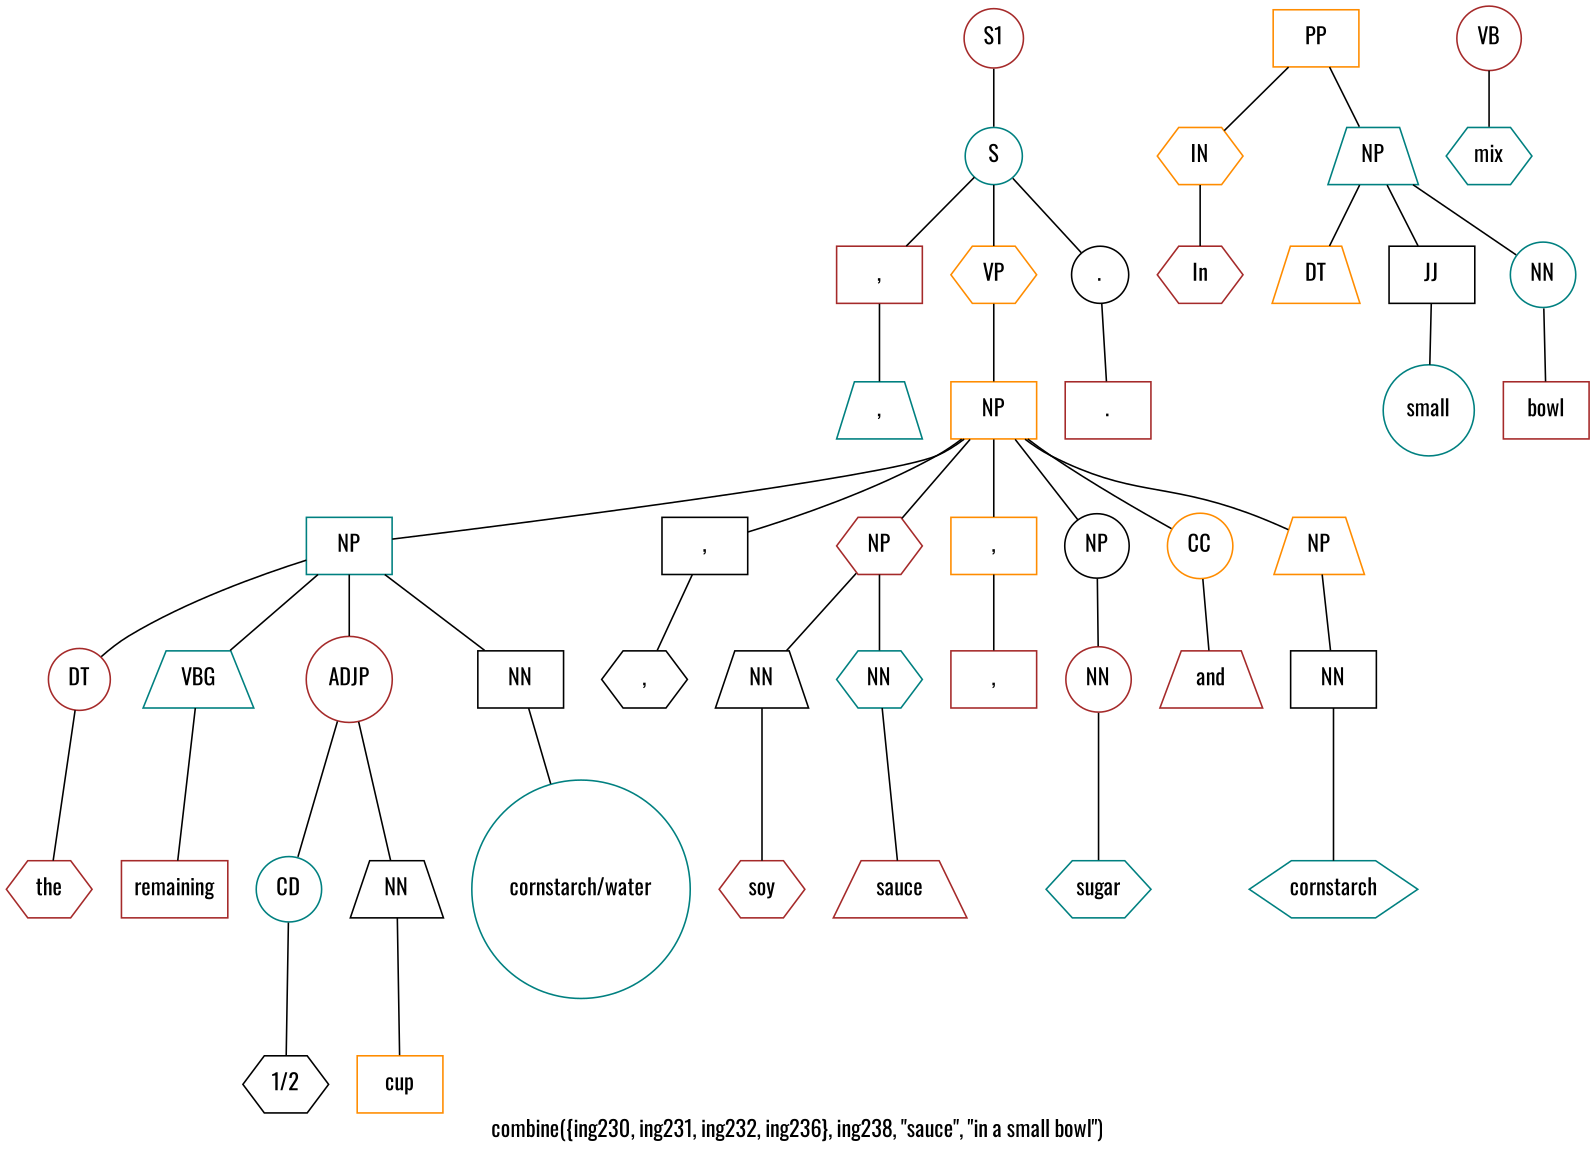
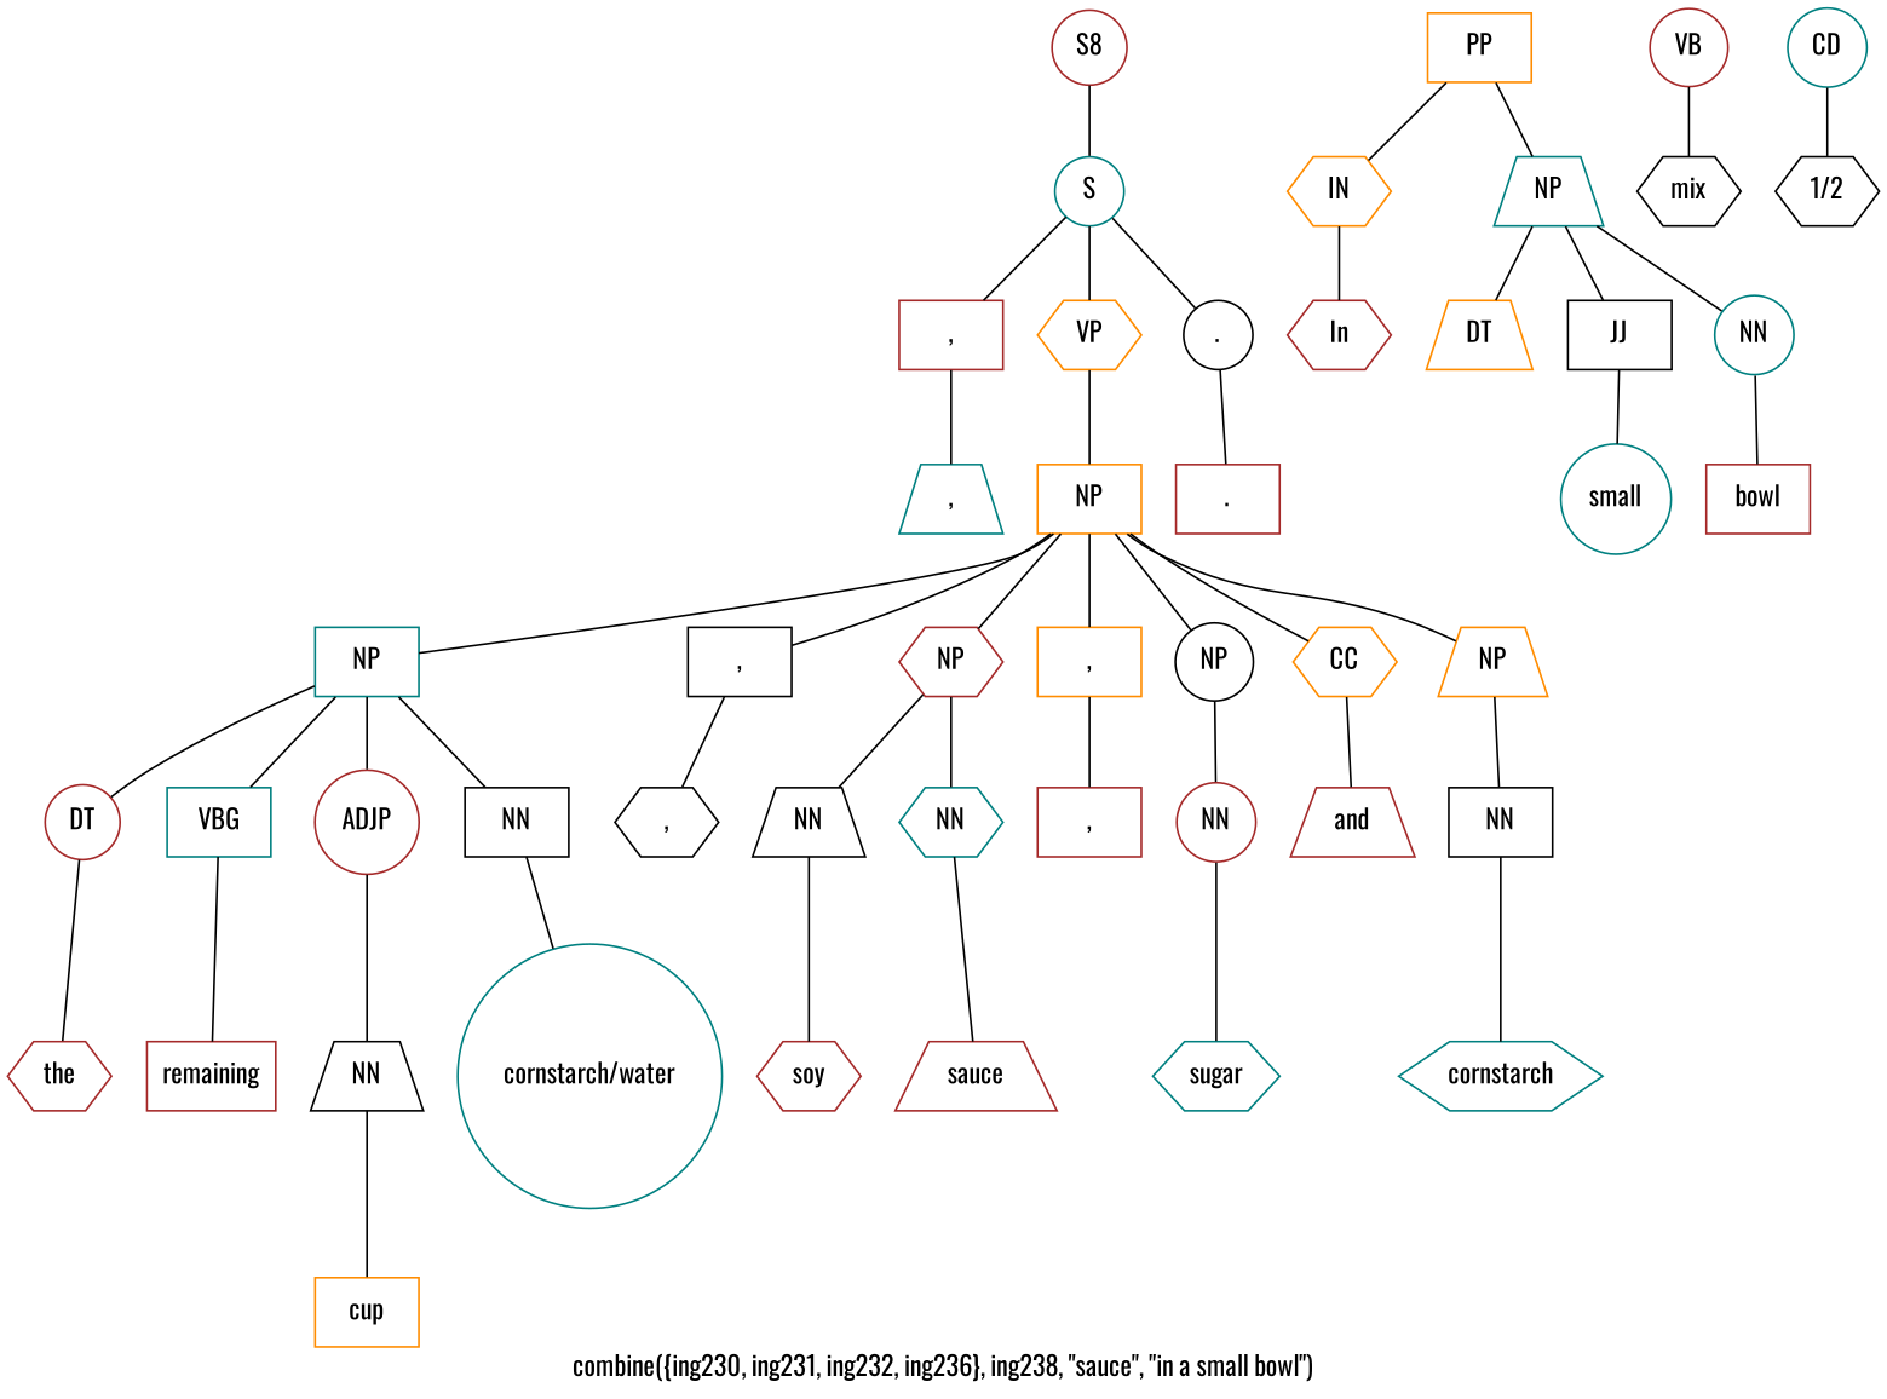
  graph {
    fontname=Oswald
    label="combine({ing230, ing231, ing232, ing236}, ing238, \"sauce\", \"in a small bowl\")"
    node [color=brown fontname=Oswald shape=box]
    edge [fontname=Oswald]
-   n1 [label=S1 shape=circle]
+   n1 [label=S8 shape=circle]
    n2 [color=teal label=S shape=circle]
    n3 [label=","]
    n4 [color=darkorange label=VP shape=hexagon]
    n5 [color=black label="." shape=circle]
    n6 [color=darkorange label=PP]
    n7 [color=darkorange label=IN shape=hexagon]
    n8 [color=teal label=NP shape=trapezium]
    n9 [color=teal label="," shape=trapezium]
    n10 [color=darkorange label=NP]
    n11 [label="."]
    n12 [label=In shape=hexagon]
    n13 [color=darkorange label=DT shape=trapezium]
    n14 [color=black label=JJ]
    n15 [color=teal label=NN shape=circle]
    n16 [color=teal label=small shape=circle]
    n17 [label=bowl]
    n18 [label=VB shape=circle]
-   n19 [color=teal label=mix shape=hexagon]
+   n19 [color=black label=mix shape=hexagon]
    n20 [color=teal label=NP]
    n21 [color=black label=","]
    n22 [label=NP shape=hexagon]
    n23 [color=darkorange label=","]
    n24 [color=black label=NP shape=circle]
-   n25 [color=darkorange label=CC shape=circle]
+   n25 [color=darkorange label=CC shape=hexagon]
    n26 [color=darkorange label=NP shape=trapezium]
    n27 [label=DT shape=circle]
-   n28 [color=teal label=VBG shape=trapezium]
+   n28 [color=teal label=VBG]
    n29 [label=ADJP shape=circle]
    n30 [color=black label=NN]
    n31 [color=black label="," shape=hexagon]
    n32 [color=black label=NN shape=trapezium]
    n33 [color=teal label=NN shape=hexagon]
    n34 [label=","]
    n35 [label=NN shape=circle]
    n36 [label=and shape=trapezium]
    n37 [color=black label=NN]
    n38 [label=the shape=hexagon]
    n39 [label=remaining]
    n40 [color=teal label=CD shape=circle]
    n41 [color=black label=NN shape=trapezium]
    n42 [color=teal label="cornstarch/water" shape=circle]
    n43 [color=black label="1/2" shape=hexagon]
    n44 [color=darkorange label=cup]
    n45 [label=soy shape=hexagon]
    n46 [label=sauce shape=trapezium]
    n47 [color=teal label=sugar shape=hexagon]
    n48 [color=teal label=cornstarch shape=hexagon]
    n1 -- n2
    n2 -- n3
    n2 -- n4
    n2 -- n5
    n3 -- n9
    n4 -- n10
    n5 -- n11
    n6 -- n7
    n6 -- n8
    n7 -- n12
    n8 -- n13
    n8 -- n14
    n8 -- n15
    n10 -- n20
    n10 -- n21
    n10 -- n22
    n10 -- n23
    n10 -- n24
    n10 -- n25
    n10 -- n26
    n14 -- n16
    n15 -- n17
    n18 -- n19
    n20 -- n27
    n20 -- n28
    n20 -- n29
    n20 -- n30
    n21 -- n31
    n22 -- n32
    n22 -- n33
    n23 -- n34
    n24 -- n35
    n25 -- n36
    n26 -- n37
    n27 -- n38
    n28 -- n39
-   n29 -- n40
    n29 -- n41
    n30 -- n42
    n32 -- n45
    n33 -- n46
    n35 -- n47
    n37 -- n48
    n40 -- n43
    n41 -- n44
  }
